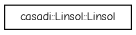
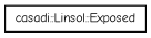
  digraph {
    rankdir=TB
    fontname="Comic Neue"
-   n1 [color=black fillcolor=white fontname="Comic Neue" fontsize=10 height=0.2 label="casadi::Linsol::Linsol" shape=record style=filled width=0.4]
+   n1 [color=black fillcolor=white fontname="Comic Neue" fontsize=10 height=0.2 label="casadi::Linsol::Exposed" shape=record style=filled width=0.4]
  }
